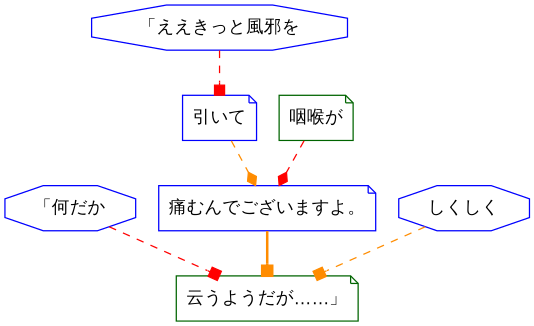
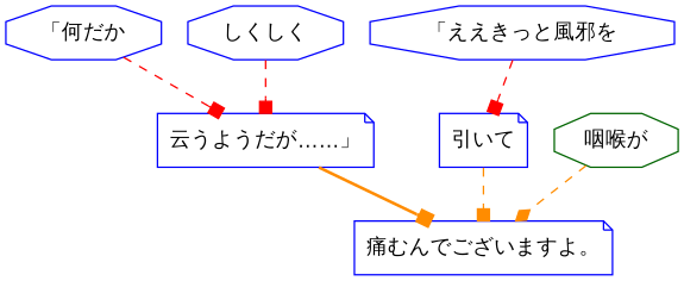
  digraph {
    fontname="Liberation Sans"
    node [color=blue fontname="Liberation Sans" shape=octagon]
    edge [arrowhead=box color=red fontname="Liberation Sans" style=dashed]
    n1 [label="「何だか"]
-   n2 [color=darkgreen label="云うようだが……」" shape=note]
+   n2 [label="云うようだが……」" shape=note]
    n3 [label="痛むんでございますよ。" shape=note]
    n4 [label="しくしく"]
    n5 [label="「ええきっと風邪を"]
    n6 [label="引いて" shape=note]
-   n7 [color=darkgreen label="咽喉が" shape=note]
+   n7 [color=darkgreen label="咽喉が"]
    n1 -> n2
-   n3 -> n2 [color=darkorange style=bold]
-   n4 -> n2 [color=darkorange]
+   n2 -> n3 [color=darkorange style=bold]
+   n4 -> n2
    n5 -> n6
-   n6 -> n3 [arrowhead=diamond color=darkorange]
-   n7 -> n3 [arrowhead=diamond]
+   n6 -> n3 [color=darkorange]
+   n7 -> n3 [arrowhead=diamond color=darkorange]
  }
